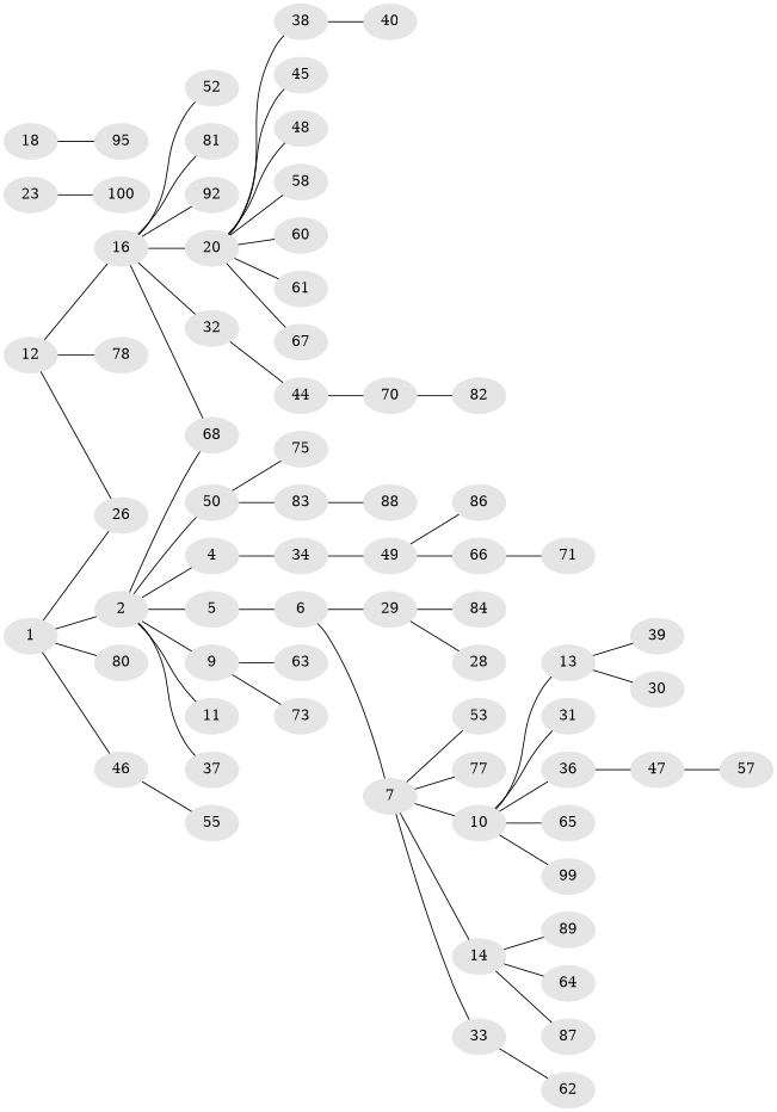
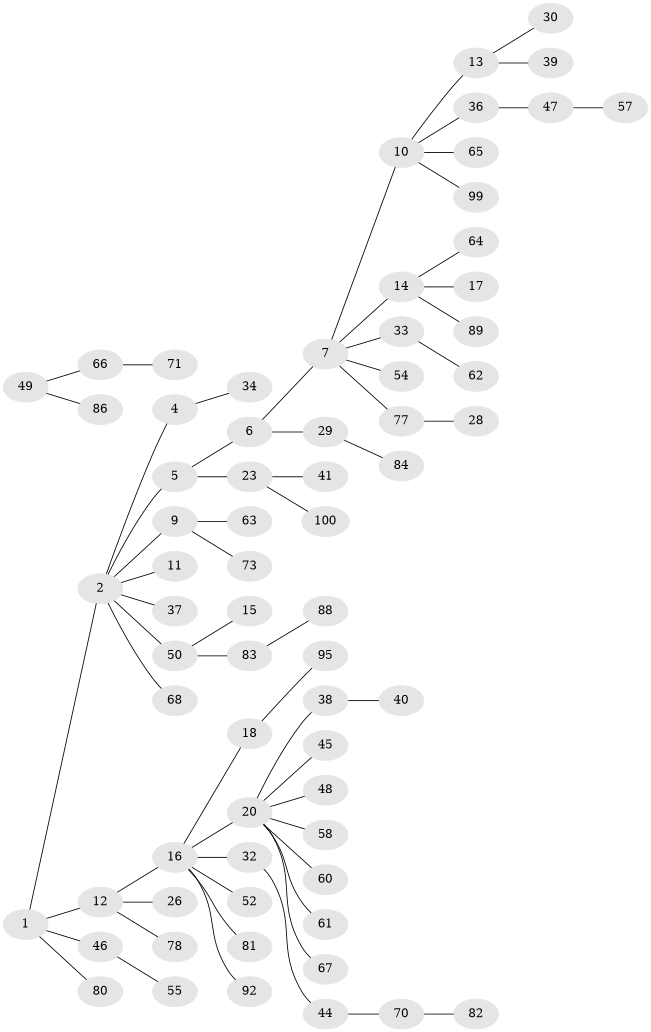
  graph {
    rankdir=LR
    node [color=gray90 style=filled]
    1 [super="+29"]
    2 [super="+3"]
    12
    46
    80
    4 [super="+15"]
    5
    9 [super="+21"]
    11
    37 [super="+98"]
    50 [super="+54"]
    68
    16 [super="+43"]
    26 [super="+74"]
    78
    55 [super="+90"]
    34 [super="+35"]
    6
    23 [super="+72"]
    63 [super="+69"]
    73
-   75
+   75 [label=15]
    83
    49 [super="+51"]
    7 [super="+8"]
    n26 [label=29 super="+27"]
+   41
    100
    10 [super="+93"]
    14 [super="+17"]
    33
-   53
+   53 [label=54]
    77
    28
    84
    13 [super="+24"]
-   31
    36 [super="+96"]
    65
    99
    64
-   87
+   87 [label=17]
    89
    62
    30 [super="+56"]
    39
    47 [super="+91"]
    18 [super="+76"]
    20 [super="+22"]
    32 [super="+85"]
    52 [super="+59"]
    81
    92
    95
    38
    45
    48
    58
    60
    61
    67
    44 [super="+79"]
    40
    70 [super="+97"]
    66
    86
    57
    82
    71 [super="+94"]
    88
    1 -- 2
-   1 -- 26
+   1 -- 12
    1 -- 46
    1 -- 80
    2 -- 4
    2 -- 5
    2 -- 9
    2 -- 11
    2 -- 37
    2 -- 50
    2 -- 68
    12 -- 16
    12 -- 26
    12 -- 78
    46 -- 55
    4 -- 34
    5 -- 6
+   5 -- 23
    9 -- 63
    9 -- 73
    50 -- 75
    50 -- 83
-   16 -- 68
+   16 -- 18
    16 -- 20
    16 -- 32
    16 -- 52
    16 -- 81
    16 -- 92
-   34 -- 49
    6 -- 7
    6 -- n26
+   23 -- 41
    23 -- 100
    83 -- 88
    49 -- 66
    49 -- 86
    7 -- 10
    7 -- 14
    7 -- 33
    7 -- 53
    7 -- 77
-   n26 -- 28
+   77 -- 28
    n26 -- 84
    10 -- 13
-   10 -- 31
    10 -- 36
    10 -- 65
    10 -- 99
    14 -- 64
    14 -- 87
    14 -- 89
    33 -- 62
    13 -- 30
    13 -- 39
    36 -- 47
    47 -- 57
    18 -- 95
    20 -- 38
    20 -- 45
    20 -- 48
    20 -- 58
    20 -- 60
    20 -- 61
    20 -- 67
    32 -- 44
    38 -- 40
    44 -- 70
    70 -- 82
    66 -- 71
  }
